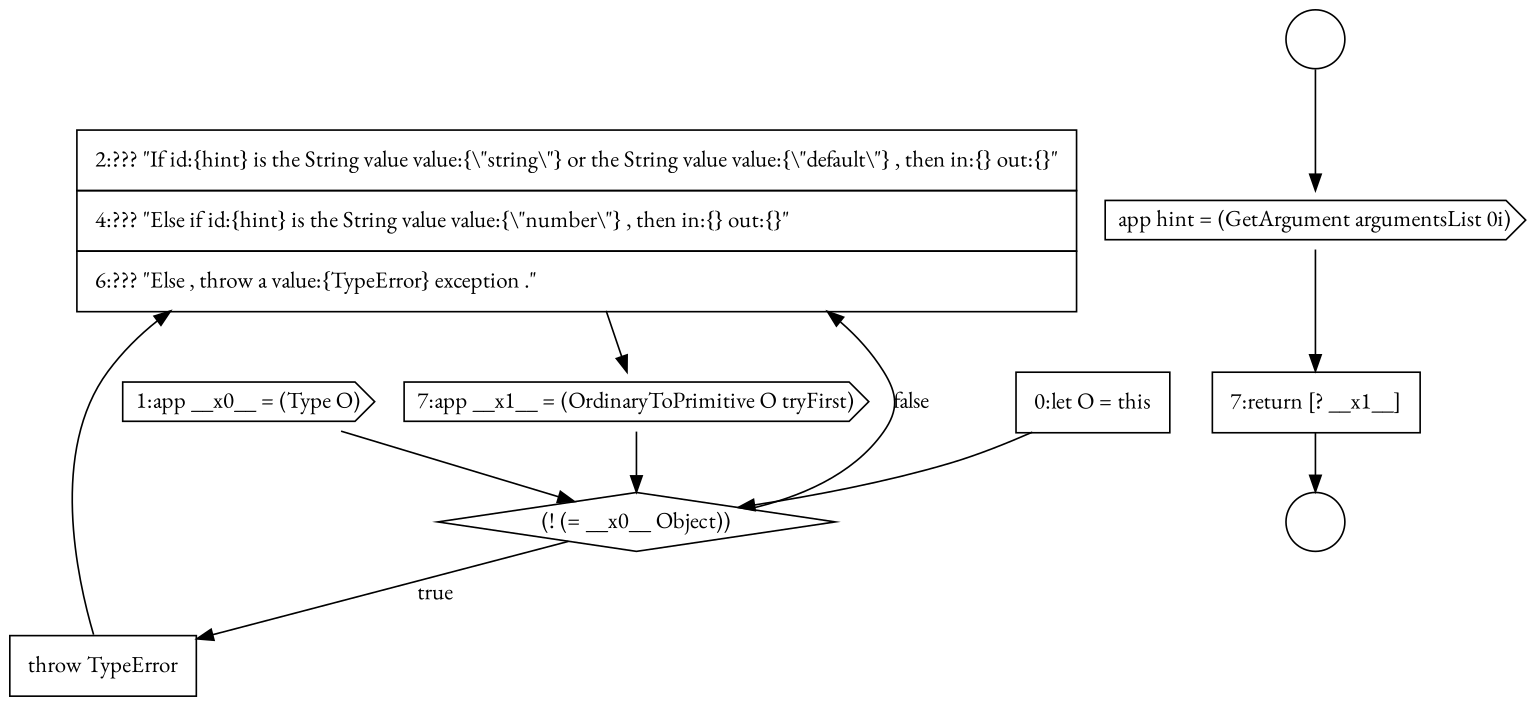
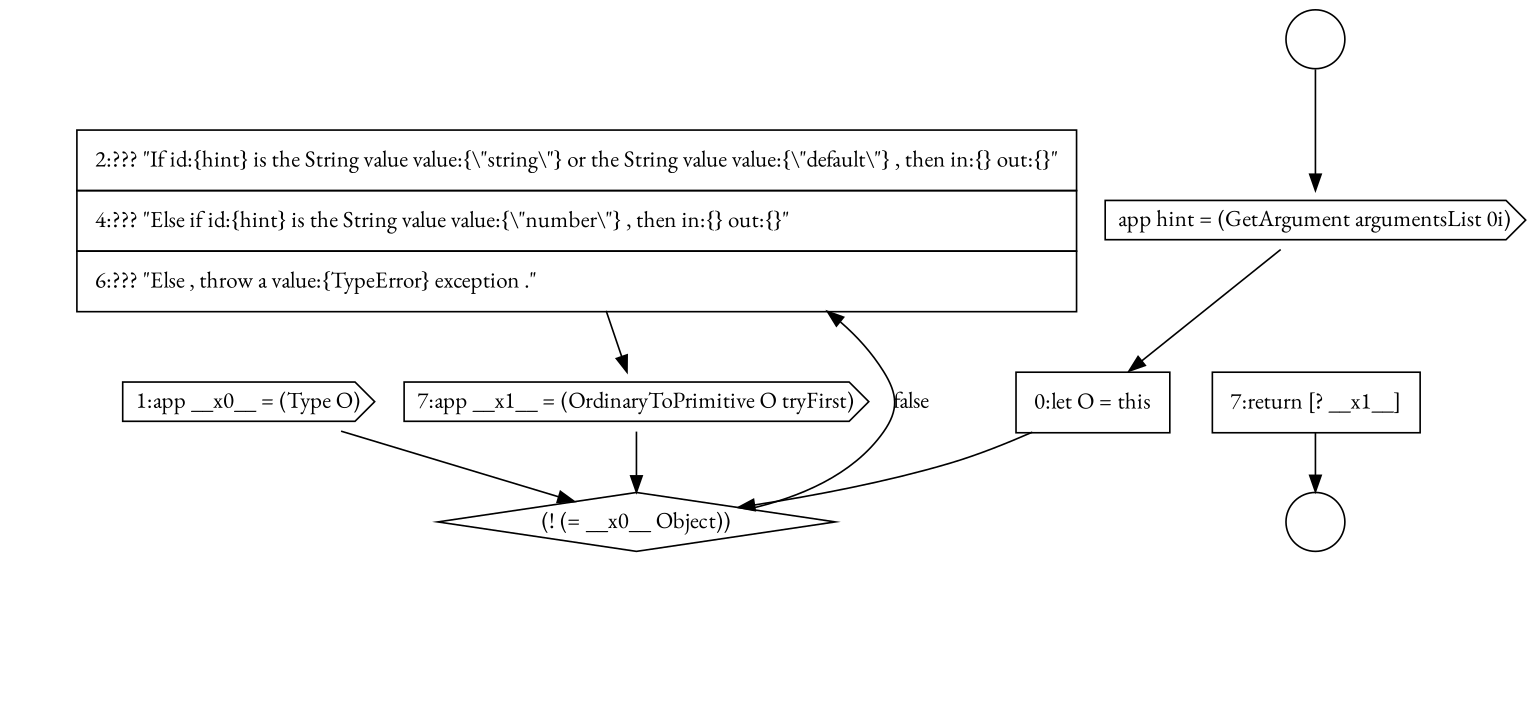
  digraph {
    fontname="EB Garamond"
    node [color=black fillcolor=white fontname="EB Garamond" shape=none style=filled]
    edge [color=black fontname="EB Garamond"]
    n1 [label=<<font color="black">     <table border="0" cellborder="1" cellspacing="0" cellpadding="10">       <tr><td align="left">2:??? &quot;If id:{hint} is the String value value:{\&quot;string\&quot;} or the String value value:{\&quot;default\&quot;} , then in:{} out:{}&quot;</td></tr>       <tr><td align="left">4:??? &quot;Else if id:{hint} is the String value value:{\&quot;number\&quot;} , then in:{} out:{}&quot;</td></tr>       <tr><td align="left">6:??? &quot;Else , throw a value:{TypeError} exception .&quot;</td></tr>     </table>   </font>> margin=0]
    n2 [label=<<font color="black">7:app __x1__ = (OrdinaryToPrimitive O tryFirst)</font>> shape=cds]
    n3 [label=<<font color="black">(! (= __x0__ Object))</font>> shape=diamond]
    n4 [label=<<font color="black">app hint = (GetArgument argumentsList 0i)</font>> shape=cds]
    n5 [label=<<font color="black">     <table border="0" cellborder="1" cellspacing="0" cellpadding="10">       <tr><td align="left">0:let O = this</td></tr>     </table>   </font>> margin=0]
-   n6 [label=<<font color="black">     <table border="0" cellborder="1" cellspacing="0" cellpadding="10">       <tr><td align="left">throw TypeError</td></tr>     </table>   </font>> margin=0]
    n7 [label=<<font color="black">1:app __x0__ = (Type O)</font>> shape=cds]
    n8 [label=<<font color="black">     <table border="0" cellborder="1" cellspacing="0" cellpadding="10">       <tr><td align="left">7:return [? __x1__]</td></tr>     </table>   </font>> margin=0]
    n9 [label=" " shape=circle]
    n10 [label=" " shape=circle]
    n1 -> n2
    n2 -> n3
    n3 -> n1 [label=<<font color="black">false</font>>]
-   n3 -> n6 [label=<<font color="black">true</font>>]
-   n4 -> n8
+   n4 -> n5
    n5 -> n3
-   n6 -> n1
    n7 -> n3
    n8 -> n9
    n10 -> n4
  }
